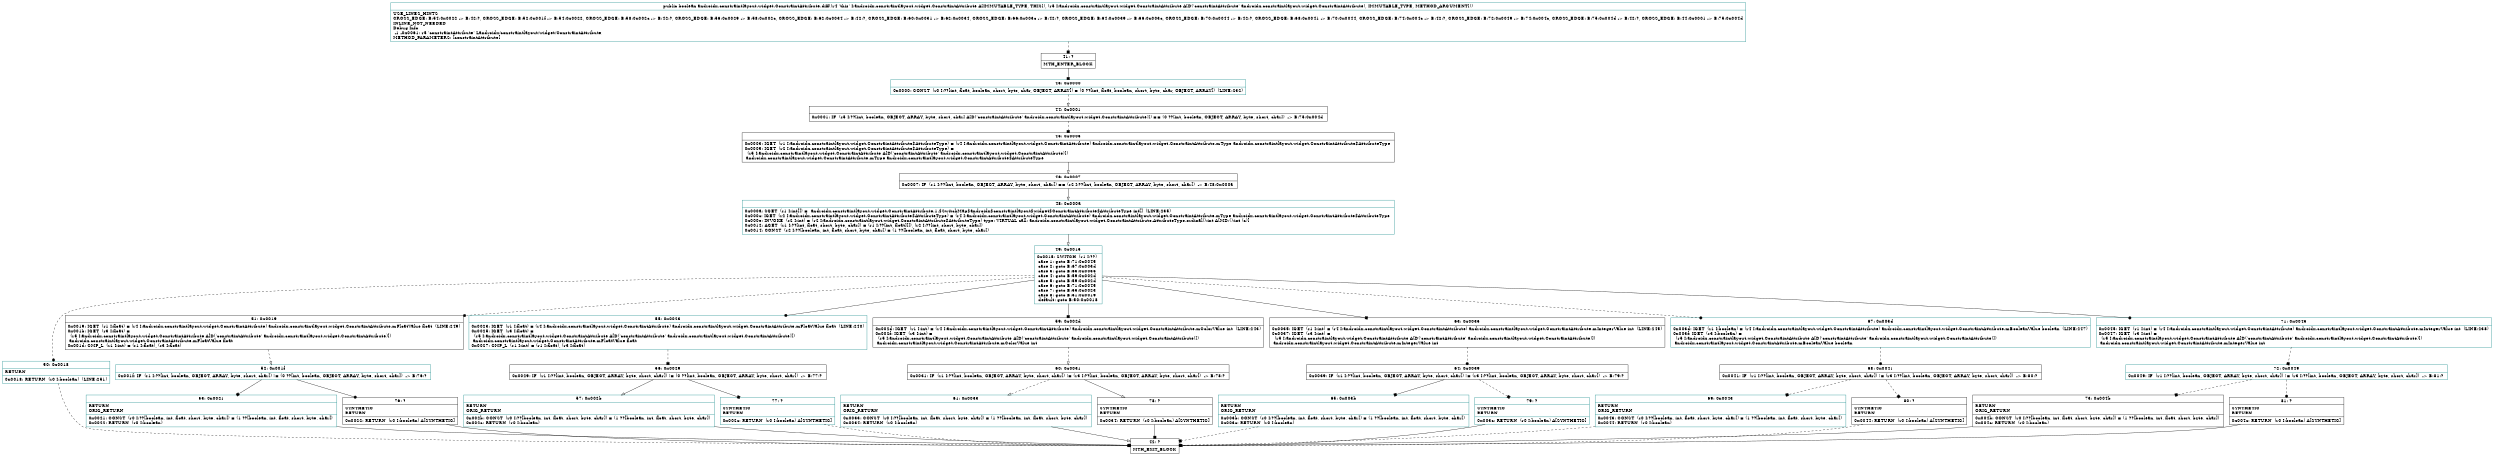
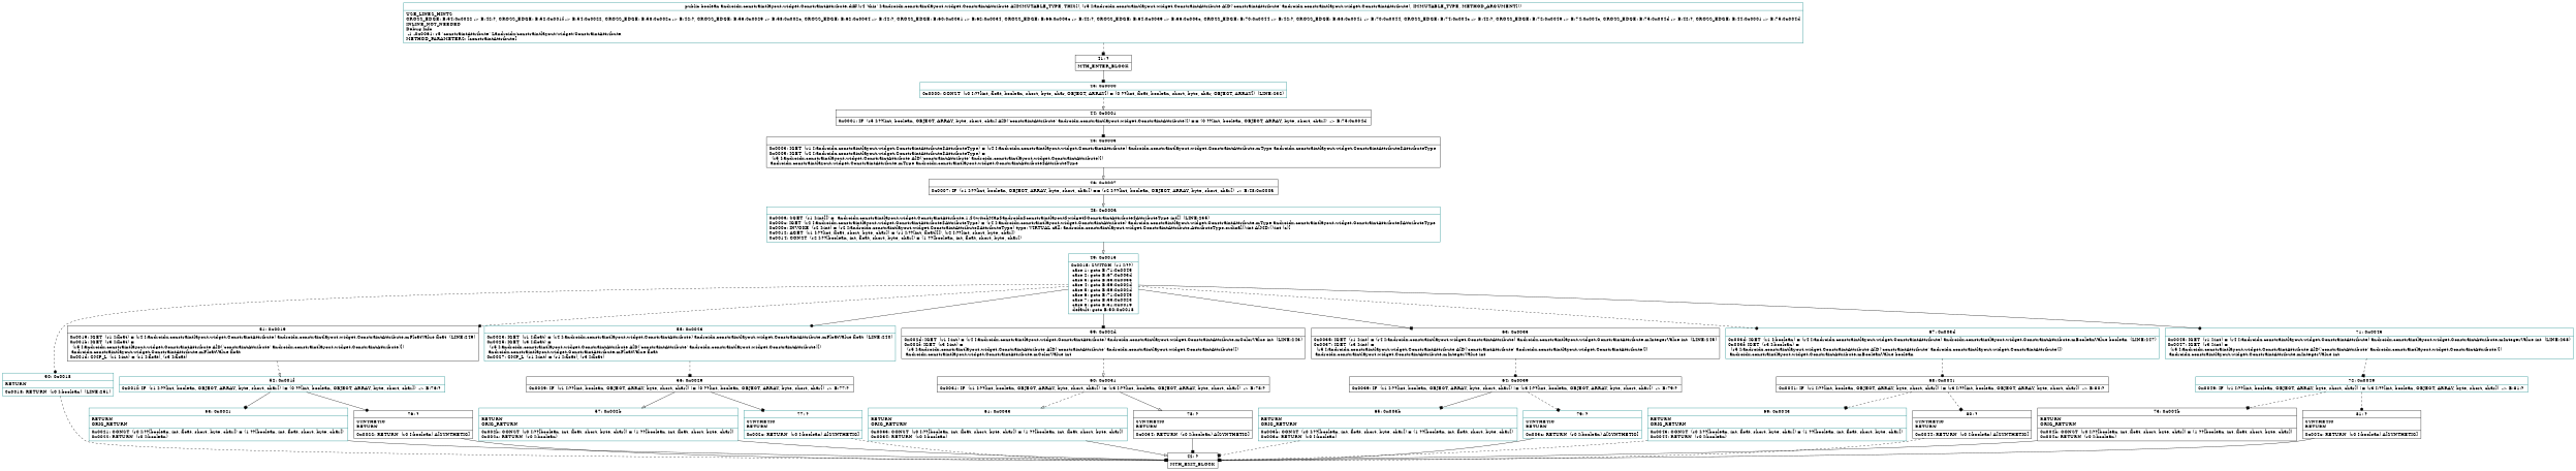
  digraph {
    node [color=black shape=record]
    edge [arrowhead=box style=solid]
    n1 [label="{41\:\ ?|MTH_ENTER_BLOCK\l}"]
    n2 [color=teal label="{43\:\ 0x0000|0x0000: CONST  (r0 I:??[int, float, boolean, short, byte, char, OBJECT, ARRAY]) = (0 ??[int, float, boolean, short, byte, char, OBJECT, ARRAY])  (LINE:232)\l}"]
    n3 [label="{44\:\ 0x0001|0x0001: IF  (r5 I:??[int, boolean, OBJECT, ARRAY, byte, short, char] A[D('constraintAttribute' androidx.constraintlayout.widget.ConstraintAttribute)]) == (0 ??[int, boolean, OBJECT, ARRAY, byte, short, char])  \-\> B:75:0x004d \l}"]
    n4 [label="{45\:\ 0x0003|0x0003: IGET  (r1 I:androidx.constraintlayout.widget.ConstraintAttribute$AttributeType) = (r4 I:androidx.constraintlayout.widget.ConstraintAttribute) androidx.constraintlayout.widget.ConstraintAttribute.mType androidx.constraintlayout.widget.ConstraintAttribute$AttributeType \l0x0005: IGET  (r2 I:androidx.constraintlayout.widget.ConstraintAttribute$AttributeType) = \l  (r5 I:androidx.constraintlayout.widget.ConstraintAttribute A[D('constraintAttribute' androidx.constraintlayout.widget.ConstraintAttribute)])\l androidx.constraintlayout.widget.ConstraintAttribute.mType androidx.constraintlayout.widget.ConstraintAttribute$AttributeType \l}"]
    n5 [label="{46\:\ 0x0007|0x0007: IF  (r1 I:??[int, boolean, OBJECT, ARRAY, byte, short, char]) == (r2 I:??[int, boolean, OBJECT, ARRAY, byte, short, char])  \-\> B:48:0x000a \l}"]
    n6 [color=teal label="{48\:\ 0x000a|0x000a: SGET  (r1 I:int[]) =  androidx.constraintlayout.widget.ConstraintAttribute.1.$SwitchMap$androidx$constraintlayout$widget$ConstraintAttribute$AttributeType int[]  (LINE:235)\l0x000c: IGET  (r2 I:androidx.constraintlayout.widget.ConstraintAttribute$AttributeType) = (r4 I:androidx.constraintlayout.widget.ConstraintAttribute) androidx.constraintlayout.widget.ConstraintAttribute.mType androidx.constraintlayout.widget.ConstraintAttribute$AttributeType \l0x000e: INVOKE  (r2 I:int) = (r2 I:androidx.constraintlayout.widget.ConstraintAttribute$AttributeType) type: VIRTUAL call: androidx.constraintlayout.widget.ConstraintAttribute.AttributeType.ordinal():int A[MD:():int (c)]\l0x0012: AGET  (r1 I:??[int, float, short, byte, char]) = (r1 I:??[int, float][]), (r2 I:??[int, short, byte, char]) \l0x0014: CONST  (r2 I:??[boolean, int, float, short, byte, char]) = (1 ??[boolean, int, float, short, byte, char]) \l}"]
    n7 [color=teal label="{49\:\ 0x0015|0x0015: SWITCH  (r1 I:??)\l case 1: goto B:71:0x0045\l case 2: goto B:67:0x003d\l case 3: goto B:63:0x0035\l case 4: goto B:59:0x002d\l case 5: goto B:59:0x002d\l case 6: goto B:71:0x0045\l case 7: goto B:55:0x0023\l case 8: goto B:51:0x0019\l default: goto B:50:0x0018 \l}"]
    n8 [color=teal label="{50\:\ 0x0018|RETURN\l|0x0018: RETURN  (r0 I:boolean)  (LINE:251)\l}"]
    n9 [label="{51\:\ 0x0019|0x0019: IGET  (r1 I:float) = (r4 I:androidx.constraintlayout.widget.ConstraintAttribute) androidx.constraintlayout.widget.ConstraintAttribute.mFloatValue float  (LINE:249)\l0x001b: IGET  (r3 I:float) = \l  (r5 I:androidx.constraintlayout.widget.ConstraintAttribute A[D('constraintAttribute' androidx.constraintlayout.widget.ConstraintAttribute)])\l androidx.constraintlayout.widget.ConstraintAttribute.mFloatValue float \l0x001d: CMP_L  (r1 I:int) = (r1 I:float), (r3 I:float) \l}"]
    n10 [color=teal label="{55\:\ 0x0023|0x0023: IGET  (r1 I:float) = (r4 I:androidx.constraintlayout.widget.ConstraintAttribute) androidx.constraintlayout.widget.ConstraintAttribute.mFloatValue float  (LINE:240)\l0x0025: IGET  (r3 I:float) = \l  (r5 I:androidx.constraintlayout.widget.ConstraintAttribute A[D('constraintAttribute' androidx.constraintlayout.widget.ConstraintAttribute)])\l androidx.constraintlayout.widget.ConstraintAttribute.mFloatValue float \l0x0027: CMP_L  (r1 I:int) = (r1 I:float), (r3 I:float) \l}"]
    n11 [label="{59\:\ 0x002d|0x002d: IGET  (r1 I:int) = (r4 I:androidx.constraintlayout.widget.ConstraintAttribute) androidx.constraintlayout.widget.ConstraintAttribute.mColorValue int  (LINE:243)\l0x002f: IGET  (r3 I:int) = \l  (r5 I:androidx.constraintlayout.widget.ConstraintAttribute A[D('constraintAttribute' androidx.constraintlayout.widget.ConstraintAttribute)])\l androidx.constraintlayout.widget.ConstraintAttribute.mColorValue int \l}"]
    n12 [label="{63\:\ 0x0035|0x0035: IGET  (r1 I:int) = (r4 I:androidx.constraintlayout.widget.ConstraintAttribute) androidx.constraintlayout.widget.ConstraintAttribute.mIntegerValue int  (LINE:245)\l0x0037: IGET  (r3 I:int) = \l  (r5 I:androidx.constraintlayout.widget.ConstraintAttribute A[D('constraintAttribute' androidx.constraintlayout.widget.ConstraintAttribute)])\l androidx.constraintlayout.widget.ConstraintAttribute.mIntegerValue int \l}"]
    n13 [color=teal label="{67\:\ 0x003d|0x003d: IGET  (r1 I:boolean) = (r4 I:androidx.constraintlayout.widget.ConstraintAttribute) androidx.constraintlayout.widget.ConstraintAttribute.mBooleanValue boolean  (LINE:247)\l0x003f: IGET  (r3 I:boolean) = \l  (r5 I:androidx.constraintlayout.widget.ConstraintAttribute A[D('constraintAttribute' androidx.constraintlayout.widget.ConstraintAttribute)])\l androidx.constraintlayout.widget.ConstraintAttribute.mBooleanValue boolean \l}"]
    n14 [color=teal label="{71\:\ 0x0045|0x0045: IGET  (r1 I:int) = (r4 I:androidx.constraintlayout.widget.ConstraintAttribute) androidx.constraintlayout.widget.ConstraintAttribute.mIntegerValue int  (LINE:238)\l0x0047: IGET  (r3 I:int) = \l  (r5 I:androidx.constraintlayout.widget.ConstraintAttribute A[D('constraintAttribute' androidx.constraintlayout.widget.ConstraintAttribute)])\l androidx.constraintlayout.widget.ConstraintAttribute.mIntegerValue int \l}"]
    n15 [label="{42\:\ ?|MTH_EXIT_BLOCK\l}"]
    n16 [color=teal label="{52\:\ 0x001f|0x001f: IF  (r1 I:??[int, boolean, OBJECT, ARRAY, byte, short, char]) != (0 ??[int, boolean, OBJECT, ARRAY, byte, short, char])  \-\> B:76:? \l}"]
    n17 [label="{56\:\ 0x0029|0x0029: IF  (r1 I:??[int, boolean, OBJECT, ARRAY, byte, short, char]) != (0 ??[int, boolean, OBJECT, ARRAY, byte, short, char])  \-\> B:77:? \l}"]
    n18 [label="{60\:\ 0x0031|0x0031: IF  (r1 I:??[int, boolean, OBJECT, ARRAY, byte, short, char]) != (r3 I:??[int, boolean, OBJECT, ARRAY, byte, short, char])  \-\> B:78:? \l}"]
    n19 [label="{64\:\ 0x0039|0x0039: IF  (r1 I:??[int, boolean, OBJECT, ARRAY, byte, short, char]) != (r3 I:??[int, boolean, OBJECT, ARRAY, byte, short, char])  \-\> B:79:? \l}"]
    n20 [label="{68\:\ 0x0041|0x0041: IF  (r1 I:??[int, boolean, OBJECT, ARRAY, byte, short, char]) != (r3 I:??[int, boolean, OBJECT, ARRAY, byte, short, char])  \-\> B:80:? \l}"]
    n21 [color=teal label="{72\:\ 0x0049|0x0049: IF  (r1 I:??[int, boolean, OBJECT, ARRAY, byte, short, char]) != (r3 I:??[int, boolean, OBJECT, ARRAY, byte, short, char])  \-\> B:81:? \l}"]
    n22 [color=teal label="{53\:\ 0x0021|RETURN\lORIG_RETURN\l|0x0021: CONST  (r0 I:??[boolean, int, float, short, byte, char]) = (1 ??[boolean, int, float, short, byte, char]) \l0x0022: RETURN  (r0 I:boolean) \l}"]
    n23 [label="{76\:\ ?|SYNTHETIC\lRETURN\l|0x0022: RETURN  (r0 I:boolean) A[SYNTHETIC]\l}"]
    n24 [color=teal label="{57\:\ 0x002b|RETURN\lORIG_RETURN\l|0x002b: CONST  (r0 I:??[boolean, int, float, short, byte, char]) = (1 ??[boolean, int, float, short, byte, char]) \l0x002c: RETURN  (r0 I:boolean) \l}"]
    n25 [color=teal label="{77\:\ ?|SYNTHETIC\lRETURN\l|0x002c: RETURN  (r0 I:boolean) A[SYNTHETIC]\l}"]
    n26 [color=teal label="{61\:\ 0x0033|RETURN\lORIG_RETURN\l|0x0033: CONST  (r0 I:??[boolean, int, float, short, byte, char]) = (1 ??[boolean, int, float, short, byte, char]) \l0x0034: RETURN  (r0 I:boolean) \l}"]
    n27 [label="{78\:\ ?|SYNTHETIC\lRETURN\l|0x0034: RETURN  (r0 I:boolean) A[SYNTHETIC]\l}"]
    n28 [color=teal label="{65\:\ 0x003b|RETURN\lORIG_RETURN\l|0x003b: CONST  (r0 I:??[boolean, int, float, short, byte, char]) = (1 ??[boolean, int, float, short, byte, char]) \l0x003c: RETURN  (r0 I:boolean) \l}"]
    n29 [color=teal label="{79\:\ ?|SYNTHETIC\lRETURN\l|0x003c: RETURN  (r0 I:boolean) A[SYNTHETIC]\l}"]
    n30 [color=teal label="{69\:\ 0x0043|RETURN\lORIG_RETURN\l|0x0043: CONST  (r0 I:??[boolean, int, float, short, byte, char]) = (1 ??[boolean, int, float, short, byte, char]) \l0x0044: RETURN  (r0 I:boolean) \l}"]
    n31 [label="{80\:\ ?|SYNTHETIC\lRETURN\l|0x0044: RETURN  (r0 I:boolean) A[SYNTHETIC]\l}"]
    n32 [label="{73\:\ 0x004b|RETURN\lORIG_RETURN\l|0x004b: CONST  (r0 I:??[boolean, int, float, short, byte, char]) = (1 ??[boolean, int, float, short, byte, char]) \l0x004c: RETURN  (r0 I:boolean) \l}"]
    n33 [label="{81\:\ ?|SYNTHETIC\lRETURN\l|0x004c: RETURN  (r0 I:boolean) A[SYNTHETIC]\l}"]
    n34 [color=teal label="{public boolean androidx.constraintlayout.widget.ConstraintAttribute.diff((r4 'this' I:androidx.constraintlayout.widget.ConstraintAttribute A[IMMUTABLE_TYPE, THIS]), (r5 I:androidx.constraintlayout.widget.ConstraintAttribute A[D('constraintAttribute' androidx.constraintlayout.widget.ConstraintAttribute), IMMUTABLE_TYPE, METHOD_ARGUMENT]))  | USE_LINES_HINTS\lCROSS_EDGE: B:54:0x0022 \-\> B:42:?, CROSS_EDGE: B:52:0x001f \-\> B:54:0x0022, CROSS_EDGE: B:58:0x002c \-\> B:42:?, CROSS_EDGE: B:56:0x0029 \-\> B:58:0x002c, CROSS_EDGE: B:62:0x0034 \-\> B:42:?, CROSS_EDGE: B:60:0x0031 \-\> B:62:0x0034, CROSS_EDGE: B:66:0x003c \-\> B:42:?, CROSS_EDGE: B:64:0x0039 \-\> B:66:0x003c, CROSS_EDGE: B:70:0x0044 \-\> B:42:?, CROSS_EDGE: B:68:0x0041 \-\> B:70:0x0044, CROSS_EDGE: B:74:0x004c \-\> B:42:?, CROSS_EDGE: B:72:0x0049 \-\> B:74:0x004c, CROSS_EDGE: B:75:0x004d \-\> B:42:?, CROSS_EDGE: B:44:0x0001 \-\> B:75:0x004d\lINLINE_NOT_NEEDED\lDebug Info:\l  \-1 \-0x0061: r5 'constraintAttribute' Landroidx\/constraintlayout\/widget\/ConstraintAttribute;\lMETHOD_PARAMETERS: [constraintAttribute]\l}"]
    n1 -> n2
    n2 -> n3 [arrowhead=onormal style=dashed]
-   n3 -> n4 [style=dashed]
+   n3 -> n4
    n4 -> n5 [arrowhead=onormal]
    n5 -> n6 [arrowhead=onormal]
    n6 -> n7 [arrowhead=onormal]
    n7 -> n8 [arrowhead=dot style=dashed]
    n7 -> n9 [arrowhead=dot style=dashed]
    n7 -> n10 [arrowhead=dot]
    n7 -> n11
    n7 -> n12
    n7 -> n13 [arrowhead=dot style=dashed]
    n7 -> n14 [arrowhead=dot]
    n8 -> n15 [style=dashed]
    n9 -> n16 [arrowhead=onormal style=dashed]
    n10 -> n17 [style=dashed]
    n11 -> n18 [arrowhead=onormal style=dashed]
    n12 -> n19 [arrowhead=dot style=dashed]
    n13 -> n20 [arrowhead=dot style=dashed]
    n14 -> n21 [style=dashed]
    n16 -> n22
    n16 -> n23 [arrowhead=dot]
    n17 -> n24 [arrowhead=onormal]
    n17 -> n25
    n18 -> n26 [arrowhead=onormal style=dashed]
    n18 -> n27 [arrowhead=onormal]
    n19 -> n28
    n19 -> n29 [style=dashed]
    n20 -> n30 [style=dashed]
    n20 -> n31 [style=dashed]
    n21 -> n32 [style=dashed]
    n21 -> n33 [arrowhead=dot style=dashed]
    n22 -> n15
    n23 -> n15 [arrowhead=dot]
    n24 -> n15 [arrowhead=dot]
    n25 -> n15 [arrowhead=onormal style=dashed]
    n26 -> n15 [arrowhead=onormal]
    n27 -> n15
    n28 -> n15 [style=dashed]
    n29 -> n15 [arrowhead=onormal]
    n30 -> n15 [arrowhead=dot style=dashed]
    n31 -> n15 [arrowhead=onormal style=dashed]
    n32 -> n15
    n33 -> n15 [arrowhead=dot]
    n34 -> n1 [style=dashed]
  }
